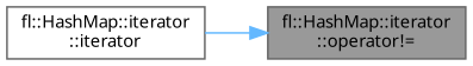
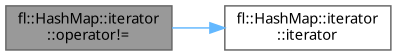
  digraph {
    rankdir=LR
    fontname="Noto Sans"
    node [fontname="Noto Sans" fontsize=10 shape=box style=filled]
    n1 [color=gray40 fillcolor=grey60 fontcolor=black height=0.2 label="fl::HashMap::iterator\l::operator!=" width=0.4]
    n2 [color=grey40 fillcolor=white height=0.2 label="fl::HashMap::iterator\l::iterator" width=0.4]
-   n2 -> n1 [color=steelblue1 fontname="Noto Sans" fontsize=10 labelfontname=Helvetica labelfontsize=10 style=solid]
+   n1 -> n2 [color=steelblue1 fontname="Noto Sans" fontsize=10 labelfontname=Helvetica labelfontsize=10 style=solid]
  }
